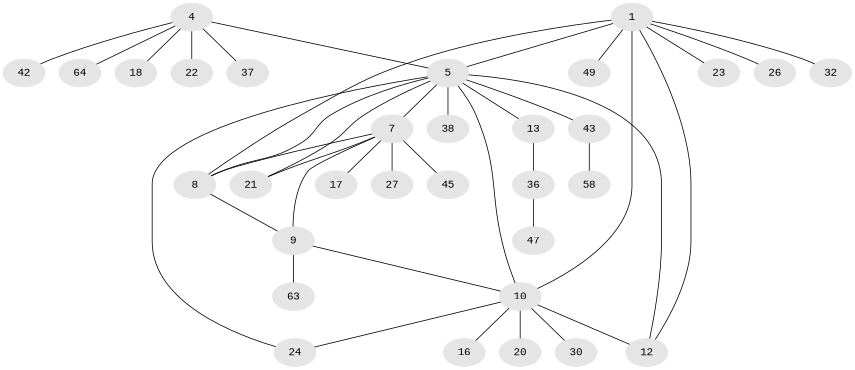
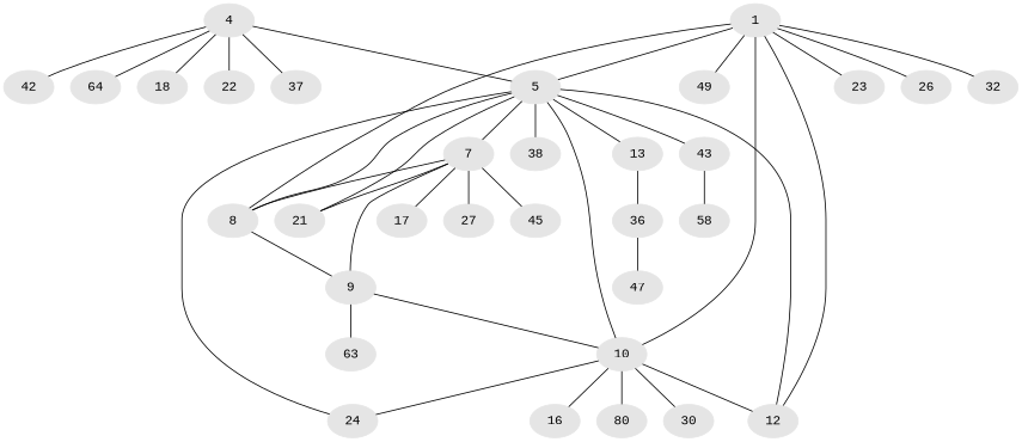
  graph {
    fontname="Liberation Mono"
    node [color=gray90 fontname="Liberation Mono" style=filled]
    edge [fontname="Liberation Mono"]
    1 [super="+2+34"]
    5 [super="+50+55+67+33+6"]
    8
    10 [super="+60+51+62+40+11"]
    12 [super="+48"]
    23
    26
    32 [super="+35"]
    49 [super="+57"]
    7
    13 [super="+15+29"]
    21 [super="+61"]
    24
    38
    43
    9 [super="+25"]
    16
-   20 [super="+39"]
+   20 [super="+39" label=80]
    30 [super="+59"]
    4
    18
    22
    37 [super="+53"]
    42 [super="+44"]
    64
    17
    27 [super="+46"]
    45
    36
    58
    63
    47
    1 -- 5 [weight=2]
    1 -- 8
    1 -- 10
    1 -- 12
    1 -- 23
    1 -- 26
    1 -- 32
    1 -- 49
    5 -- 8 [weight=2]
    5 -- 10
    5 -- 12
    5 -- 7
    5 -- 13 [weight=2]
    5 -- 21
    5 -- 24
    5 -- 38
    5 -- 43
    8 -- 9
    10 -- 12 [weight=2]
    10 -- 24
    10 -- 16
    10 -- 20
    10 -- 30
    7 -- 8
    7 -- 21
    7 -- 9
    7 -- 17
    7 -- 27
    7 -- 45
    13 -- 36
    43 -- 58
    9 -- 10
    9 -- 63
    4 -- 5 [weight=2]
    4 -- 18
    4 -- 22
    4 -- 37
    4 -- 42
    4 -- 64
    36 -- 47
  }
